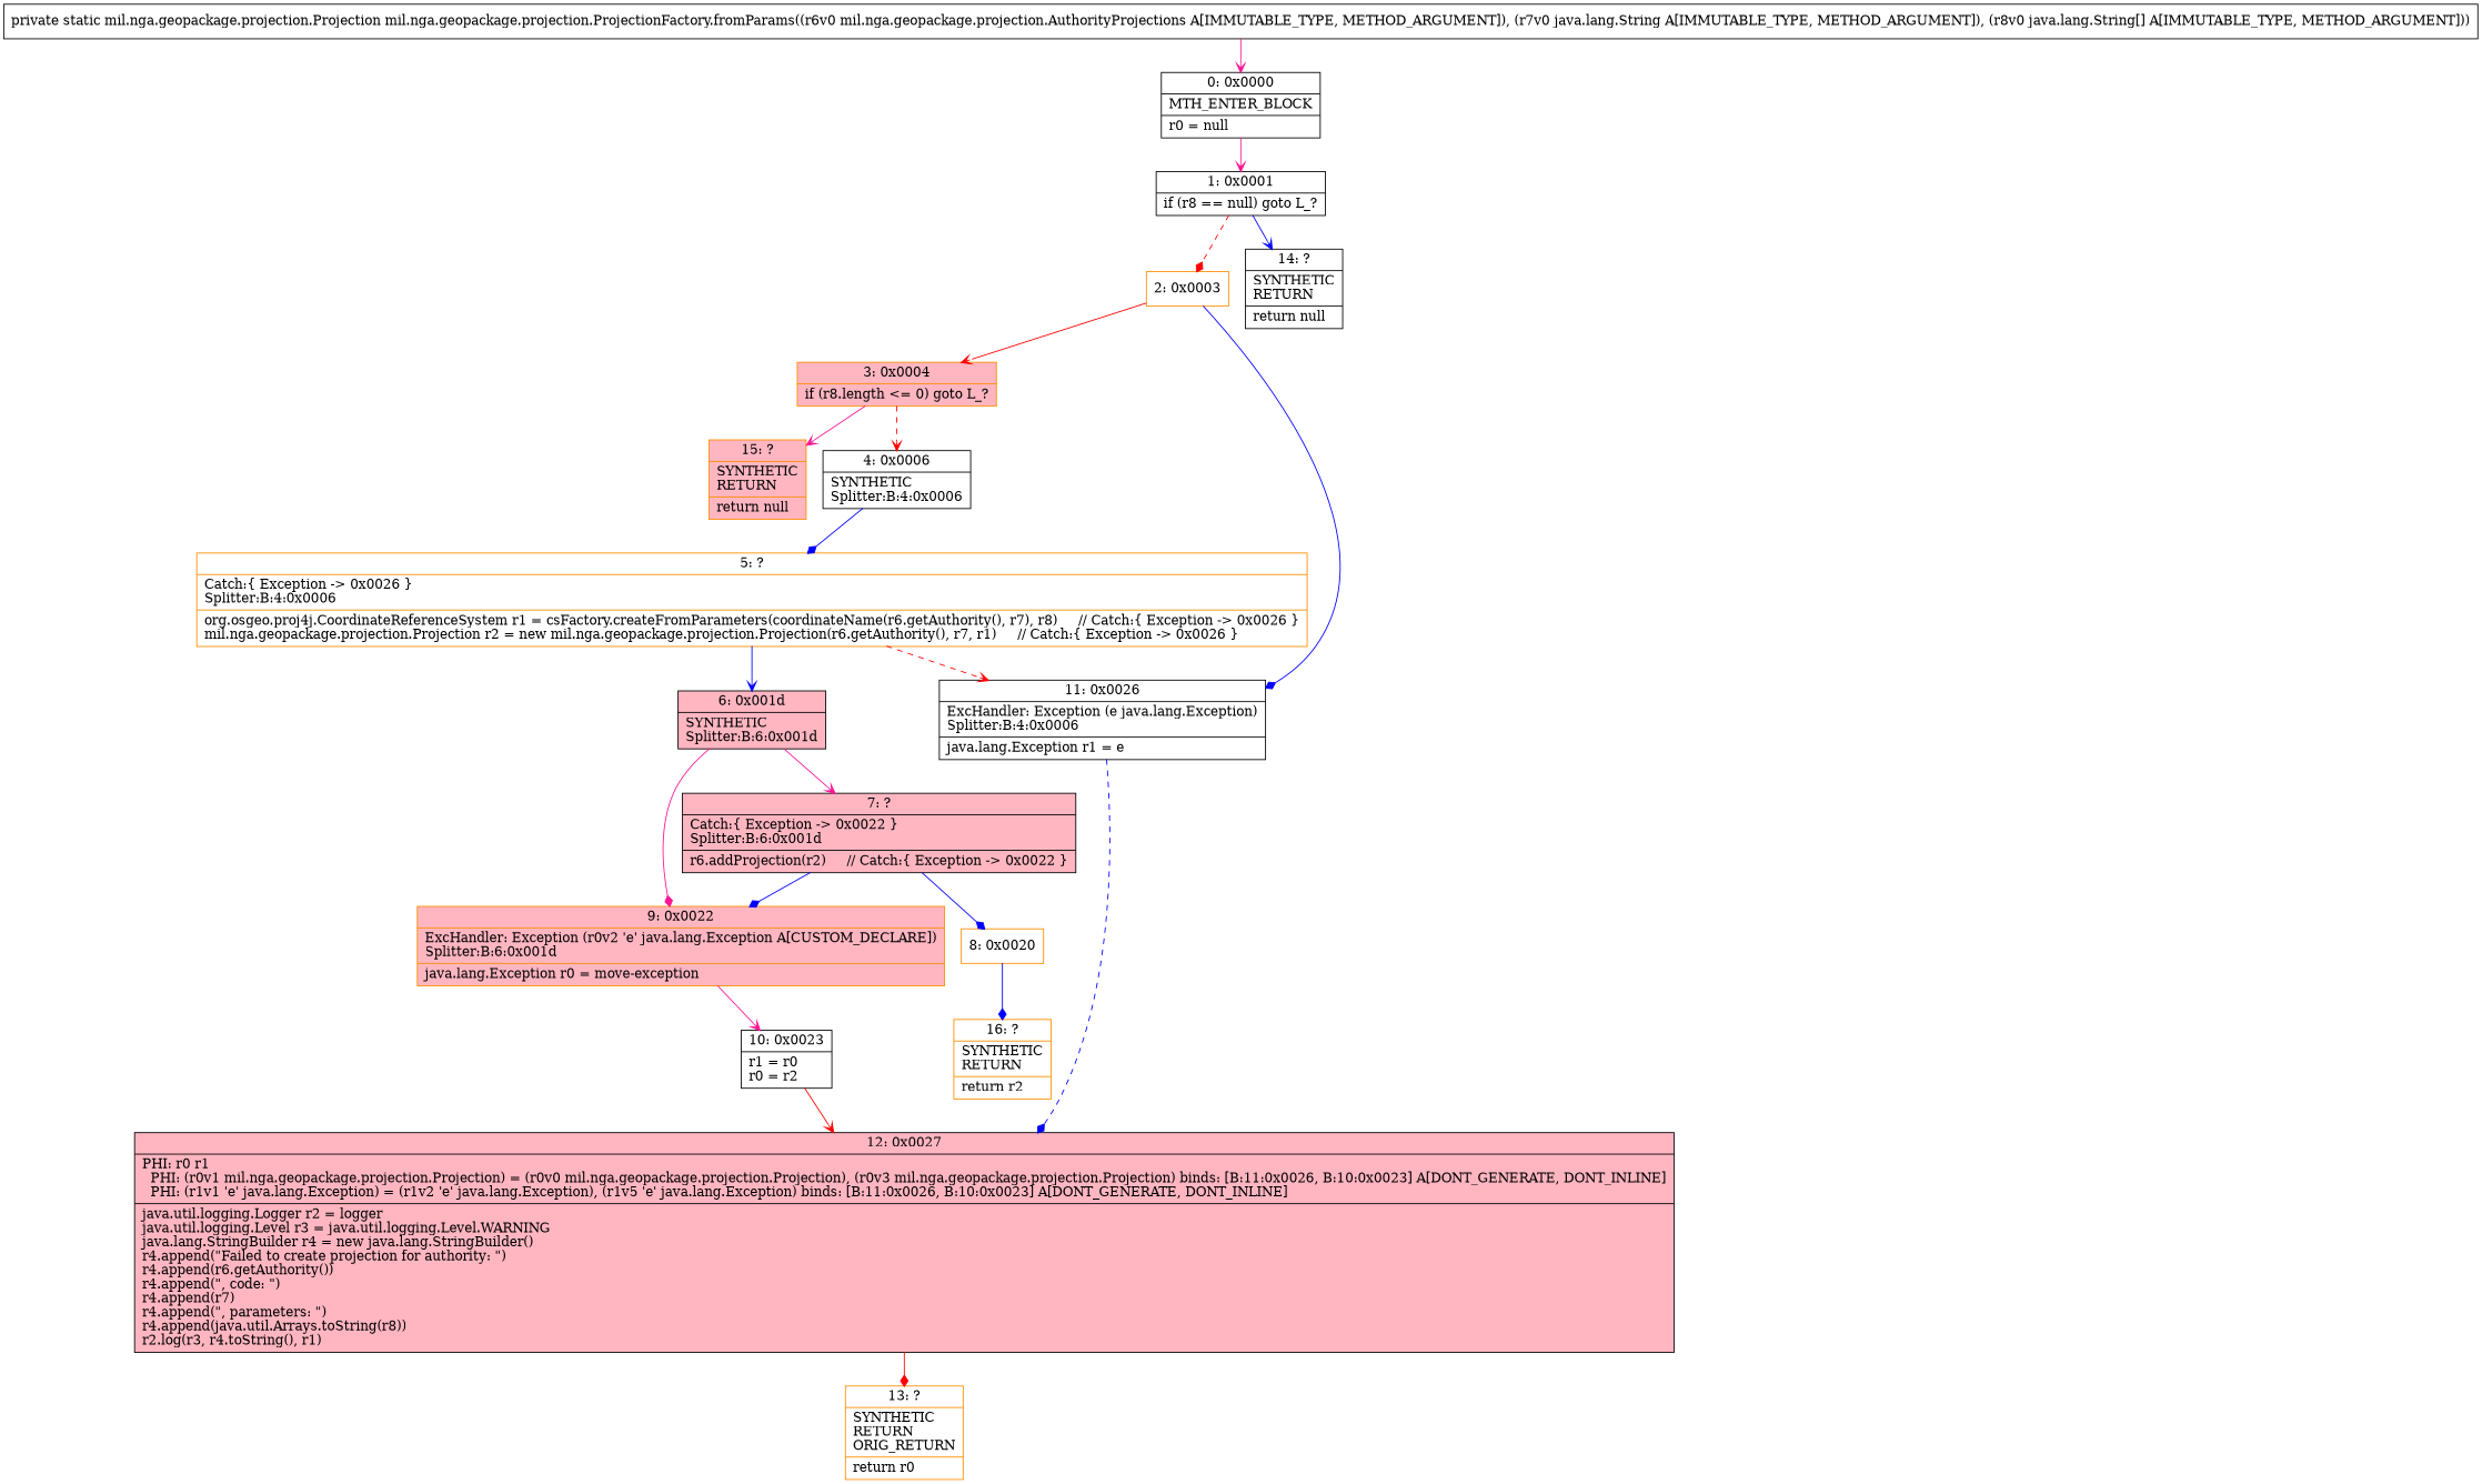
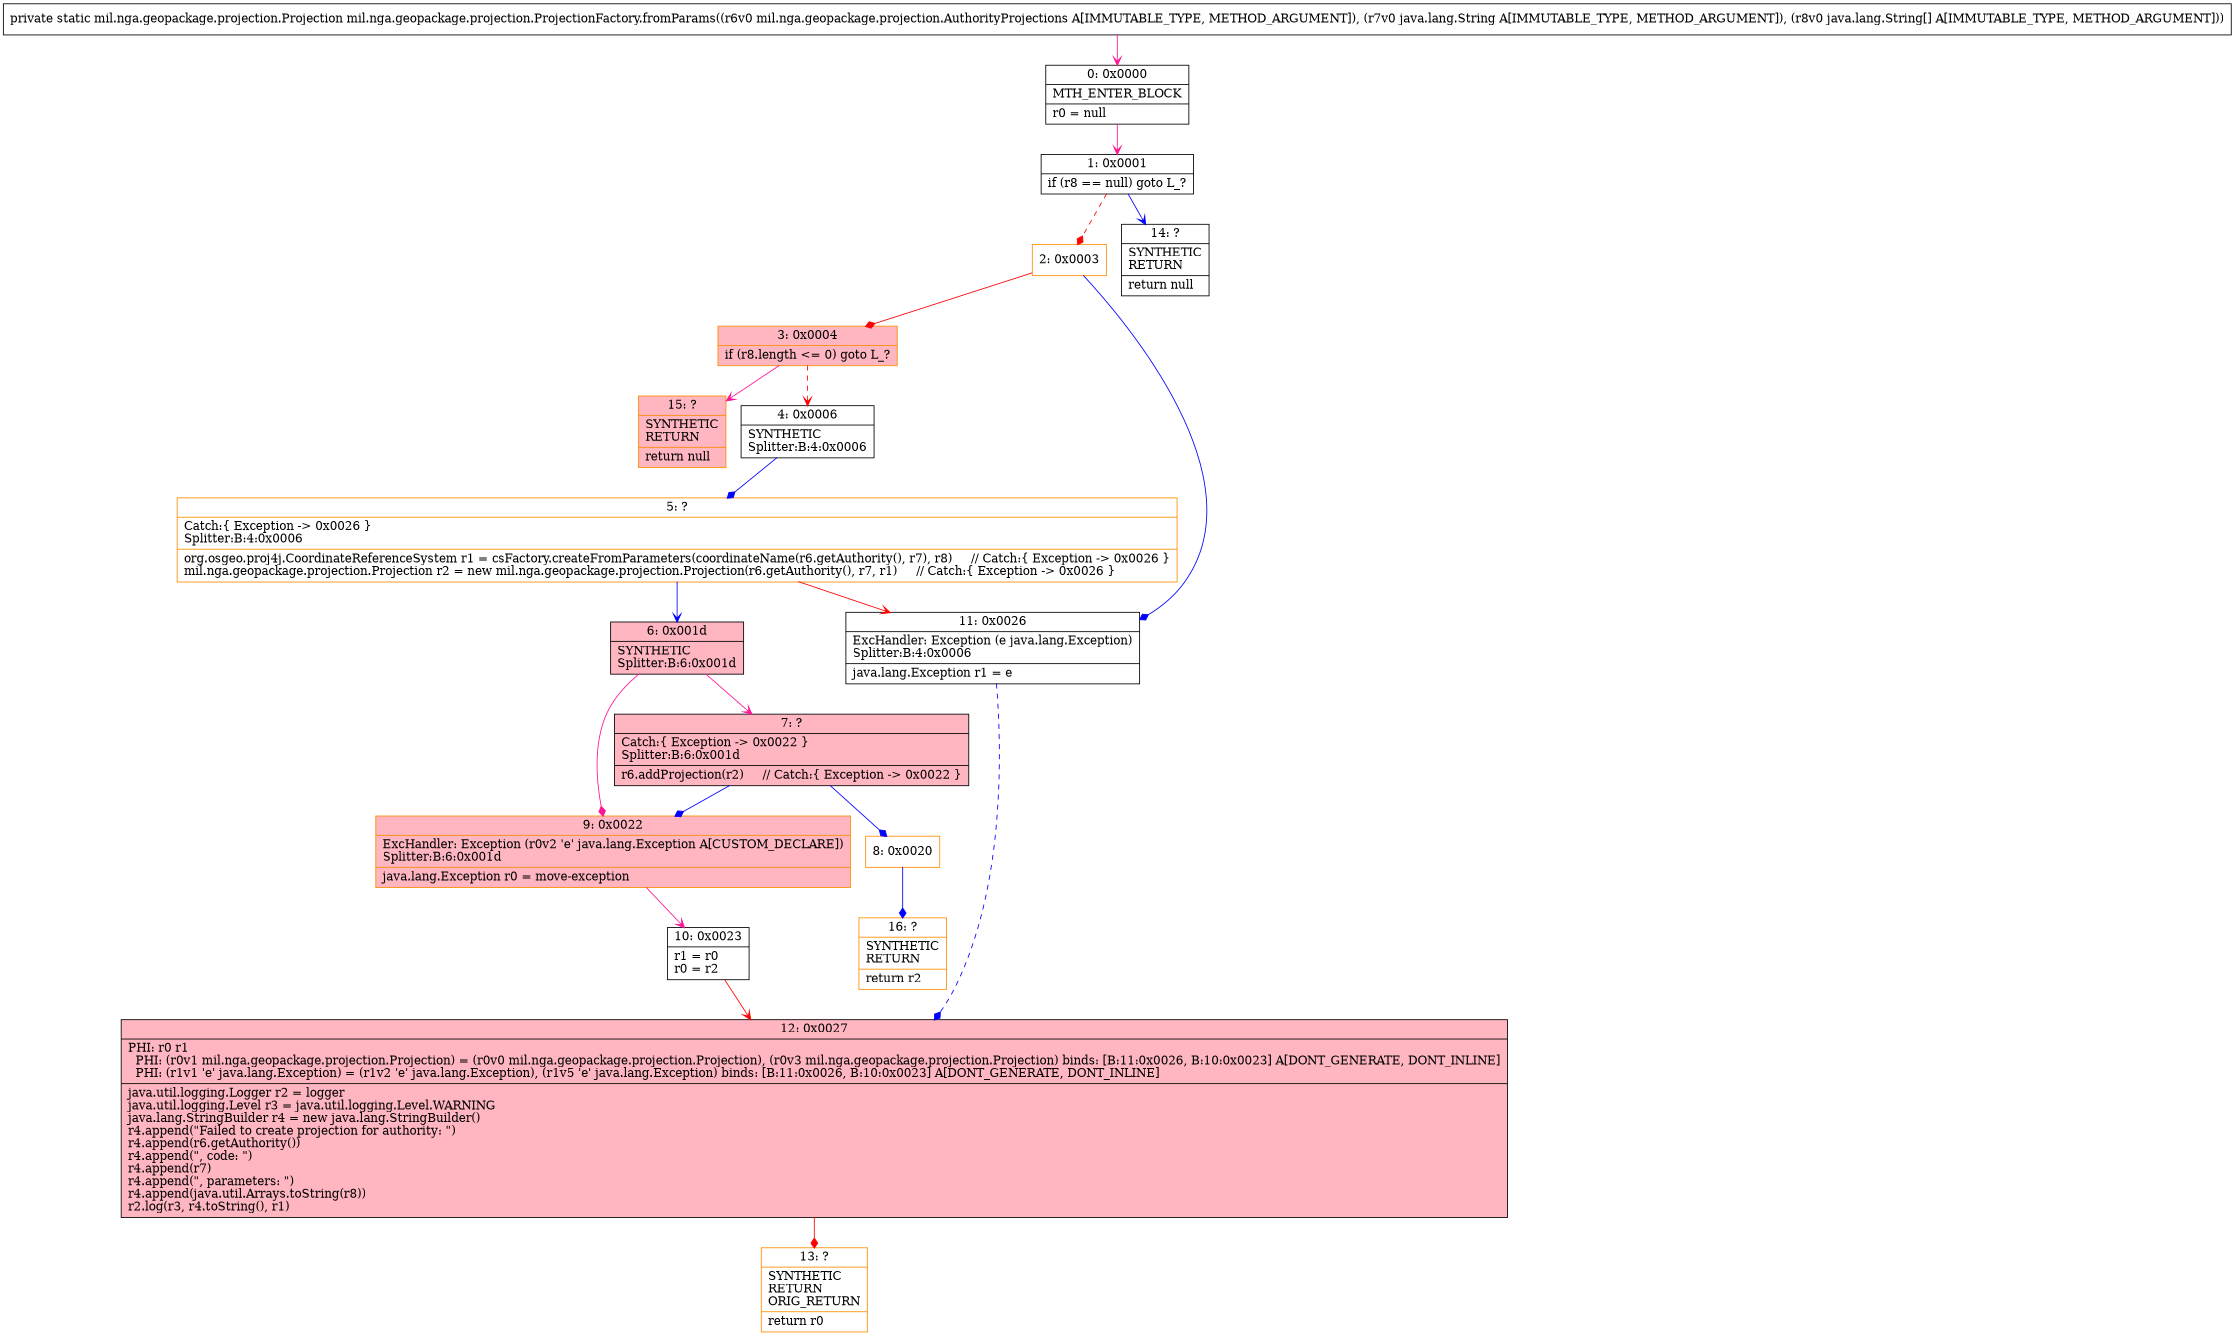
  digraph {
    node [color=black fillcolor=white shape=record style=filled]
    edge [arrowhead=vee color=blue]
    n1 [label="{0\:\ 0x0000|MTH_ENTER_BLOCK\l|r0 = null\l}"]
    n2 [label="{1\:\ 0x0001|if (r8 == null) goto L_?\l}"]
    n3 [color=darkorange label="{2\:\ 0x0003}"]
    n4 [label="{14\:\ ?|SYNTHETIC\lRETURN\l|return null\l}"]
    n5 [color=darkorange fillcolor=lightpink label="{3\:\ 0x0004|if (r8.length \<= 0) goto L_?\l}"]
    n6 [label="{11\:\ 0x0026|ExcHandler: Exception (e java.lang.Exception)\lSplitter:B:4:0x0006\l|java.lang.Exception r1 = e\l}"]
    n7 [label="{4\:\ 0x0006|SYNTHETIC\lSplitter:B:4:0x0006\l}"]
    n8 [color=darkorange fillcolor=lightpink label="{15\:\ ?|SYNTHETIC\lRETURN\l|return null\l}"]
    n9 [color=darkorange label="{5\:\ ?|Catch:\{ Exception \-\> 0x0026 \}\lSplitter:B:4:0x0006\l|org.osgeo.proj4j.CoordinateReferenceSystem r1 = csFactory.createFromParameters(coordinateName(r6.getAuthority(), r7), r8)     \/\/ Catch:\{ Exception \-\> 0x0026 \}\lmil.nga.geopackage.projection.Projection r2 = new mil.nga.geopackage.projection.Projection(r6.getAuthority(), r7, r1)     \/\/ Catch:\{ Exception \-\> 0x0026 \}\l}"]
    n10 [fillcolor=lightpink label="{6\:\ 0x001d|SYNTHETIC\lSplitter:B:6:0x001d\l}"]
    n11 [fillcolor=lightpink label="{12\:\ 0x0027|PHI: r0 r1 \l  PHI: (r0v1 mil.nga.geopackage.projection.Projection) = (r0v0 mil.nga.geopackage.projection.Projection), (r0v3 mil.nga.geopackage.projection.Projection) binds: [B:11:0x0026, B:10:0x0023] A[DONT_GENERATE, DONT_INLINE]\l  PHI: (r1v1 'e' java.lang.Exception) = (r1v2 'e' java.lang.Exception), (r1v5 'e' java.lang.Exception) binds: [B:11:0x0026, B:10:0x0023] A[DONT_GENERATE, DONT_INLINE]\l|java.util.logging.Logger r2 = logger\ljava.util.logging.Level r3 = java.util.logging.Level.WARNING\ljava.lang.StringBuilder r4 = new java.lang.StringBuilder()\lr4.append(\"Failed to create projection for authority: \")\lr4.append(r6.getAuthority())\lr4.append(\", code: \")\lr4.append(r7)\lr4.append(\", parameters: \")\lr4.append(java.util.Arrays.toString(r8))\lr2.log(r3, r4.toString(), r1)\l}"]
    n12 [fillcolor=lightpink label="{7\:\ ?|Catch:\{ Exception \-\> 0x0022 \}\lSplitter:B:6:0x001d\l|r6.addProjection(r2)     \/\/ Catch:\{ Exception \-\> 0x0022 \}\l}"]
    n13 [color=darkorange fillcolor=lightpink label="{9\:\ 0x0022|ExcHandler: Exception (r0v2 'e' java.lang.Exception A[CUSTOM_DECLARE])\lSplitter:B:6:0x001d\l|java.lang.Exception r0 = move\-exception\l}"]
    n14 [color=darkorange label="{8\:\ 0x0020}"]
    n15 [label="{10\:\ 0x0023|r1 = r0\lr0 = r2\l}"]
    n16 [color=darkorange label="{16\:\ ?|SYNTHETIC\lRETURN\l|return r2\l}"]
    n17 [color=darkorange label="{13\:\ ?|SYNTHETIC\lRETURN\lORIG_RETURN\l|return r0\l}"]
    n18 [label="{private static mil.nga.geopackage.projection.Projection mil.nga.geopackage.projection.ProjectionFactory.fromParams((r6v0 mil.nga.geopackage.projection.AuthorityProjections A[IMMUTABLE_TYPE, METHOD_ARGUMENT]), (r7v0 java.lang.String A[IMMUTABLE_TYPE, METHOD_ARGUMENT]), (r8v0 java.lang.String[] A[IMMUTABLE_TYPE, METHOD_ARGUMENT])) }"]
    n1 -> n2 [color=deeppink]
    n2 -> n3 [arrowhead=diamond color=red style=dashed]
    n2 -> n4
-   n3 -> n5 [color=red]
+   n3 -> n5 [arrowhead=diamond color=red]
    n3 -> n6 [arrowhead=diamond]
    n5 -> n7 [color=red style=dashed]
    n5 -> n8 [color=deeppink]
    n6 -> n11 [arrowhead=diamond style=dashed]
    n7 -> n9 [arrowhead=diamond]
-   n9 -> n6 [color=red style=dashed]
+   n9 -> n6 [color=red]
    n9 -> n10
    n10 -> n12 [color=deeppink]
    n10 -> n13 [arrowhead=diamond color=deeppink]
    n11 -> n17 [arrowhead=diamond color=red]
    n12 -> n13 [arrowhead=diamond]
    n12 -> n14 [arrowhead=diamond]
    n13 -> n15 [color=deeppink]
    n14 -> n16 [arrowhead=diamond]
    n15 -> n11 [color=red]
    n18 -> n1 [color=deeppink]
  }
